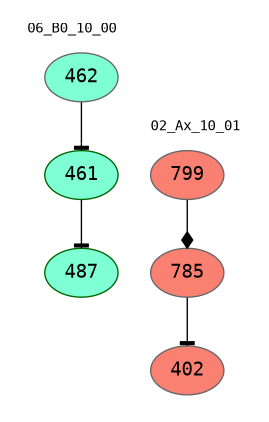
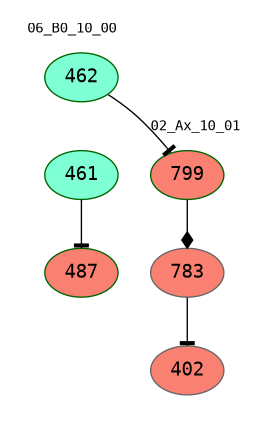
  digraph {
    fontname="DejaVu Sans Mono"
    node [color=darkgreen fillcolor=salmon fontname="DejaVu Sans Mono" style=filled]
    edge [arrowhead=tee color=black fontname="DejaVu Sans Mono"]
-   n1 [color=gray40 label=799]
-   n2 [color=gray40 label=785]
+   n1 [label=799]
+   n2 [color=gray40 label=783]
    n3 [color=gray40 label=402]
-   n4 [color=gray40 fillcolor=aquamarine label=462]
+   n4 [fillcolor=aquamarine label=462]
    n5 [fillcolor=aquamarine label=461]
-   n6 [fillcolor=aquamarine label=487]
+   n6 [label=487]
    subgraph cluster_1 {
      color=white
      fontsize=10
      label="02_Ax_10_01"
      n1
      n2
      n3
    }
    subgraph cluster_2 {
      color=white
      fontsize=10
      label="06_B0_10_00"
      n4
      n5
      n6
    }
    n1 -> n2 [arrowhead=diamond]
    n2 -> n3
-   n4 -> n5
+   n4 -> n1
    n5 -> n6
  }
